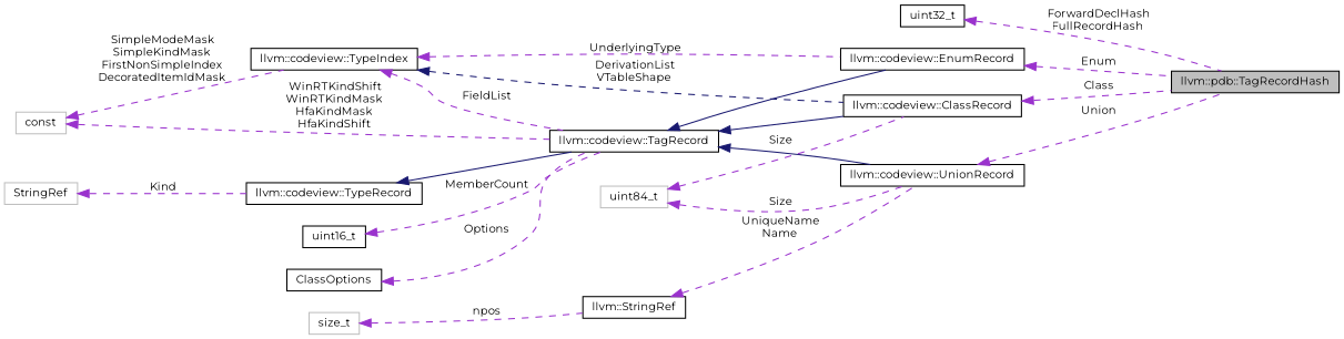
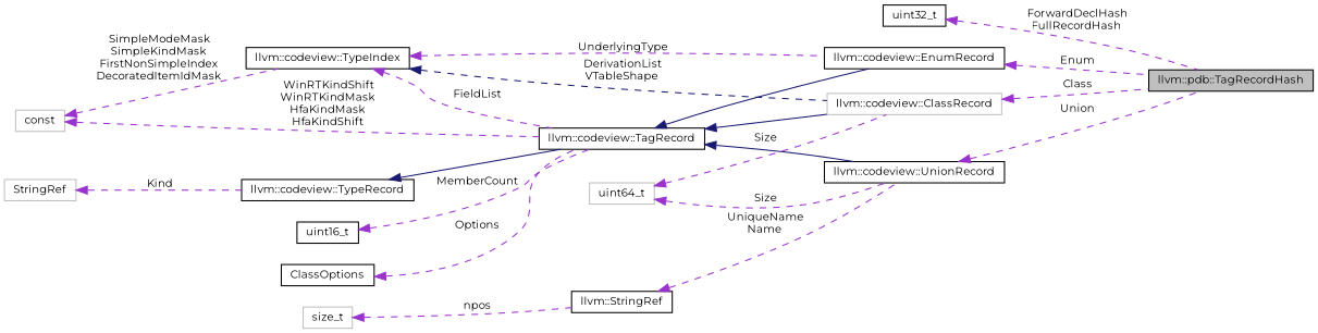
  digraph {
    fontname=Montserrat
    rankdir=LR
    node [color=black fontname=Montserrat fontsize=10 shape=record]
    edge [color=darkorchid3 dir=back fontname=Montserrat fontsize=10 labelfontname=Helvetica labelfontsize=10 style=dashed]
    n1 [fillcolor=grey75 fontcolor=black height=0.2 label="llvm::pdb::TagRecordHash" style=filled width=0.4]
    n2 [height=0.2 label=uint32_t width=0.4]
    n3 [height=0.2 label="llvm::codeview::UnionRecord" width=0.4]
    n4 [height=0.2 label="llvm::codeview::TagRecord" width=0.4]
    n5 [height=0.2 label="llvm::codeview::EnumRecord" width=0.4]
-   n6 [height=0.2 label="llvm::codeview::ClassRecord" width=0.4]
+   n6 [color=grey75 height=0.2 label="llvm::codeview::ClassRecord" width=0.4]
    n7 [height=0.2 label="llvm::codeview::TypeRecord" width=0.4]
    n8 [color=grey75 height=0.2 label=StringRef width=0.4]
    n9 [height=0.2 label=uint16_t width=0.4]
    n10 [height=0.2 label=ClassOptions width=0.4]
    n11 [color=grey75 height=0.2 label=const width=0.4]
    n12 [height=0.2 label="llvm::codeview::TypeIndex" width=0.4]
    n13 [height=0.2 label="llvm::StringRef" width=0.4]
    n14 [color=grey75 height=0.2 label=size_t width=0.4]
-   n15 [color=grey75 height=0.2 label=uint84_t width=0.4]
+   n15 [color=grey75 height=0.2 label=uint64_t width=0.4]
    n2 -> n1 [label=" ForwardDeclHash\nFullRecordHash"]
    n3 -> n1 [label=" Union"]
    n4 -> n3 [color=midnightblue style=solid]
    n4 -> n5 [color=midnightblue style=solid]
    n4 -> n6 [color=midnightblue style=solid]
    n5 -> n1 [label=" Enum"]
    n6 -> n1 [label=" Class"]
    n7 -> n4 [color=midnightblue style=solid]
    n8 -> n7 [label=" Kind"]
    n9 -> n4 [label=" MemberCount"]
    n10 -> n4 [label=" Options"]
    n11 -> n4 [label=" WinRTKindShift\nWinRTKindMask\nHfaKindMask\nHfaKindShift"]
    n11 -> n12 [label=" SimpleModeMask\nSimpleKindMask\nFirstNonSimpleIndex\nDecoratedItemIdMask"]
    n12 -> n4 [label=" FieldList"]
    n12 -> n5 [label=" UnderlyingType"]
    n12 -> n6 [color=midnightblue label=" DerivationList\nVTableShape"]
    n13 -> n3 [label=" UniqueName\nName"]
    n14 -> n13 [label=" npos"]
    n15 -> n3 [label=" Size"]
    n15 -> n6 [label=" Size"]
  }
